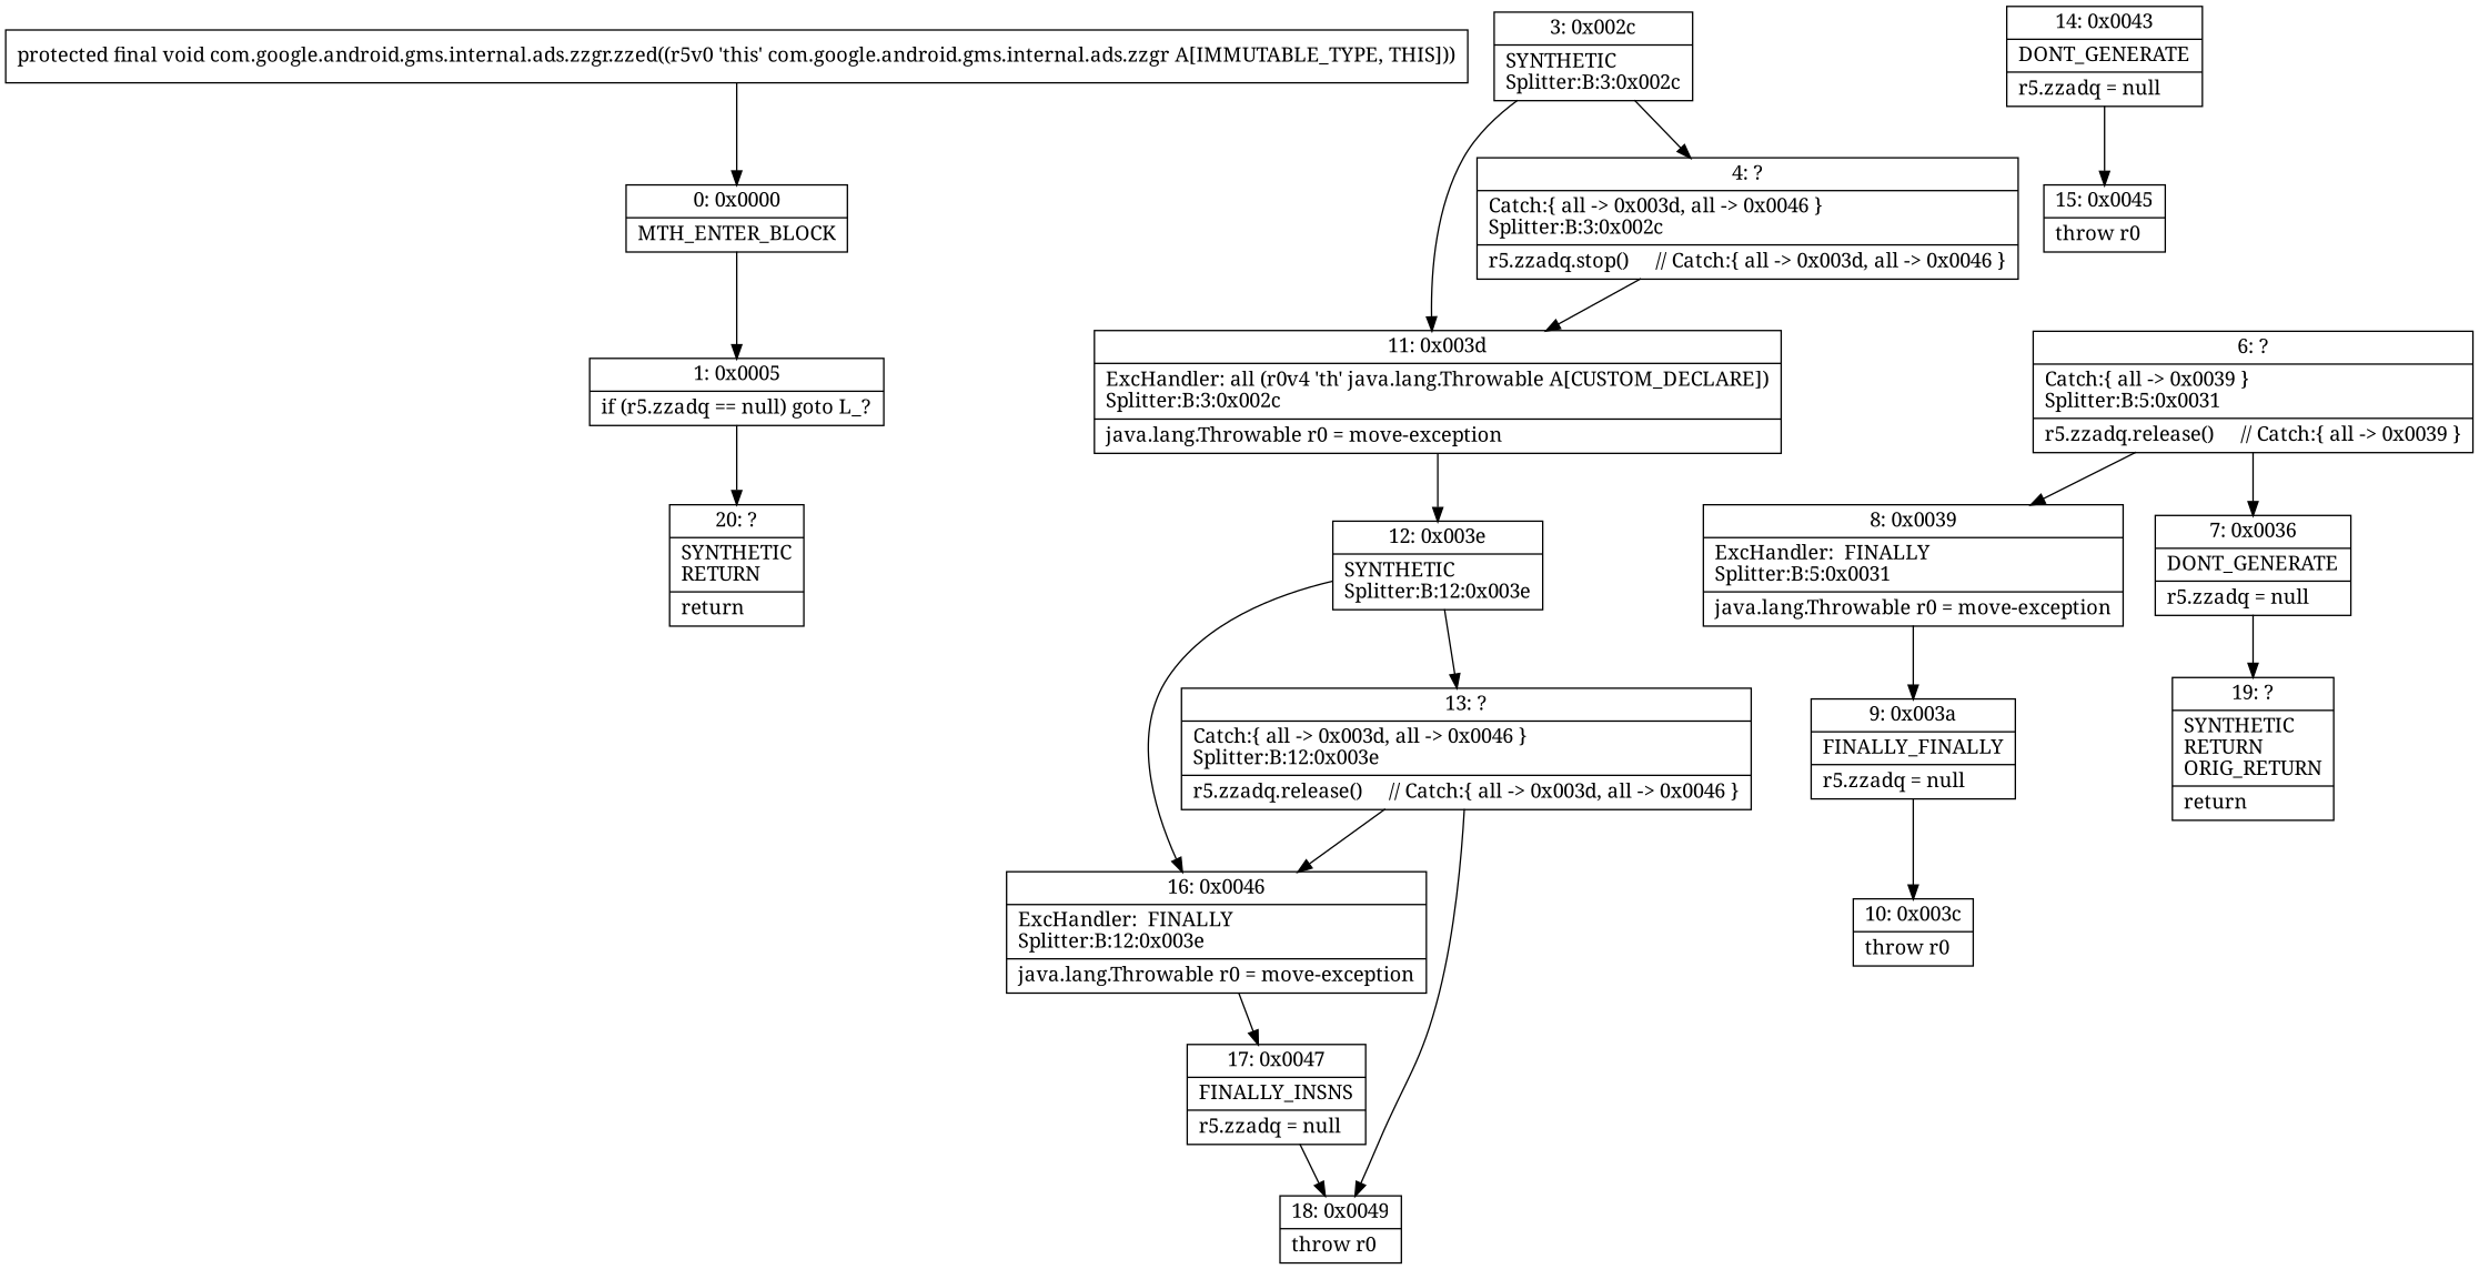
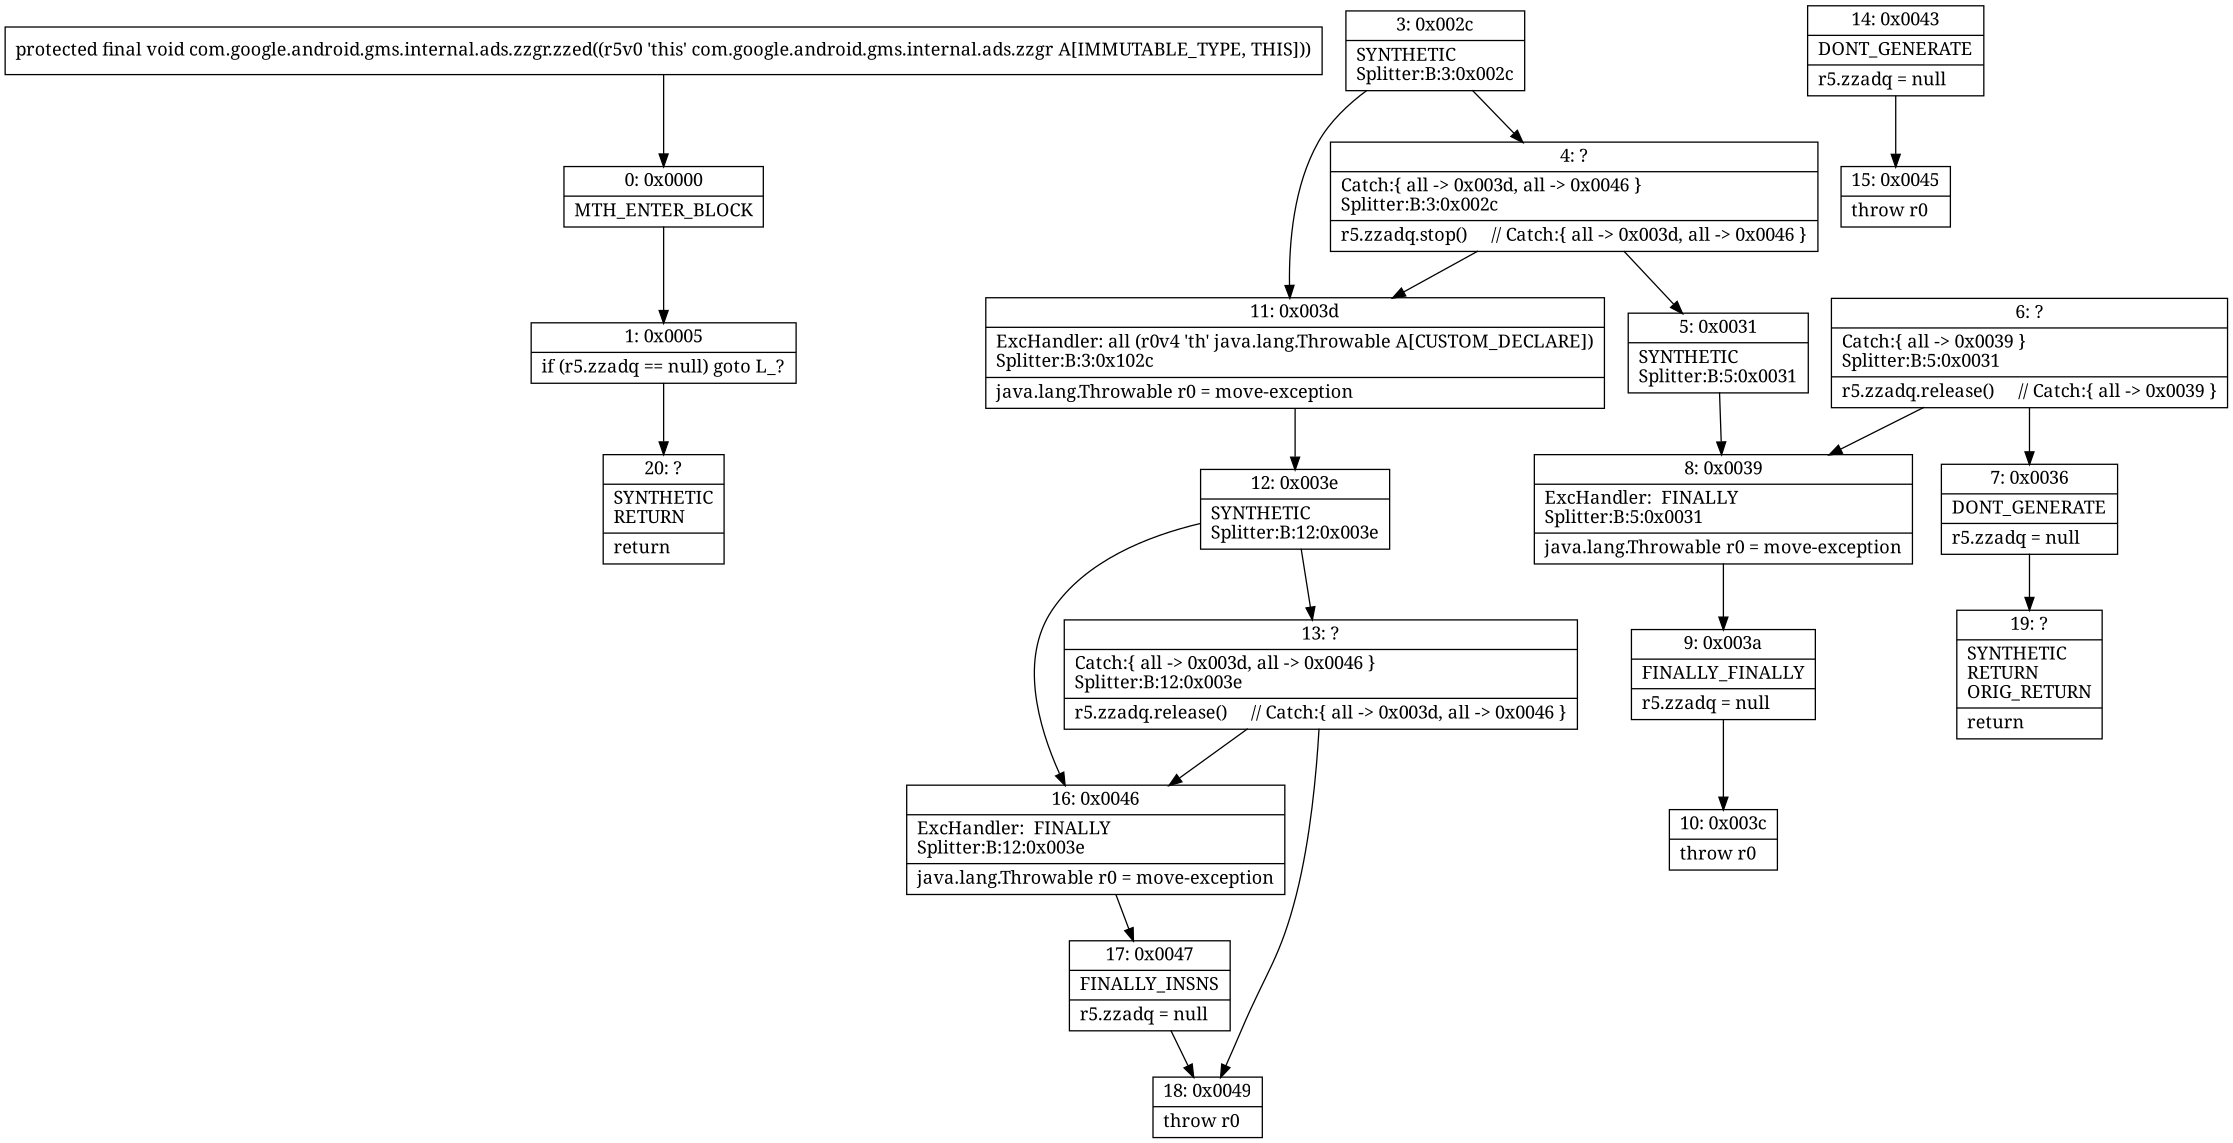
  digraph {
    fontname="Noto Serif"
    node [fontname="Noto Serif" shape=record]
    edge [fontname="Noto Serif"]
    n1 [label="{0\:\ 0x0000|MTH_ENTER_BLOCK\l}"]
    n2 [label="{1\:\ 0x0005|if (r5.zzadq == null) goto L_?\l}"]
    n3 [label="{20\:\ ?|SYNTHETIC\lRETURN\l|return\l}"]
    n4 [label="{3\:\ 0x002c|SYNTHETIC\lSplitter:B:3:0x002c\l}"]
    n5 [label="{4\:\ ?|Catch:\{ all \-\> 0x003d, all \-\> 0x0046 \}\lSplitter:B:3:0x002c\l|r5.zzadq.stop()     \/\/ Catch:\{ all \-\> 0x003d, all \-\> 0x0046 \}\l}"]
-   n6 [label="{11\:\ 0x003d|ExcHandler: all (r0v4 'th' java.lang.Throwable A[CUSTOM_DECLARE])\lSplitter:B:3:0x002c\l|java.lang.Throwable r0 = move\-exception\l}"]
+   n6 [label="{11\:\ 0x003d|ExcHandler: all (r0v4 'th' java.lang.Throwable A[CUSTOM_DECLARE])\lSplitter:B:3:0x102c\l|java.lang.Throwable r0 = move\-exception\l}"]
+   n7 [label="{5\:\ 0x0031|SYNTHETIC\lSplitter:B:5:0x0031\l}"]
    n8 [label="{12\:\ 0x003e|SYNTHETIC\lSplitter:B:12:0x003e\l}"]
    n9 [label="{8\:\ 0x0039|ExcHandler:  FINALLY\lSplitter:B:5:0x0031\l|java.lang.Throwable r0 = move\-exception\l}"]
    n10 [label="{6\:\ ?|Catch:\{ all \-\> 0x0039 \}\lSplitter:B:5:0x0031\l|r5.zzadq.release()     \/\/ Catch:\{ all \-\> 0x0039 \}\l}"]
    n11 [label="{7\:\ 0x0036|DONT_GENERATE\l|r5.zzadq = null\l}"]
    n12 [label="{9\:\ 0x003a|FINALLY_FINALLY\l|r5.zzadq = null\l}"]
    n13 [label="{19\:\ ?|SYNTHETIC\lRETURN\lORIG_RETURN\l|return\l}"]
    n14 [label="{10\:\ 0x003c|throw r0\l}"]
    n15 [label="{13\:\ ?|Catch:\{ all \-\> 0x003d, all \-\> 0x0046 \}\lSplitter:B:12:0x003e\l|r5.zzadq.release()     \/\/ Catch:\{ all \-\> 0x003d, all \-\> 0x0046 \}\l}"]
    n16 [label="{16\:\ 0x0046|ExcHandler:  FINALLY\lSplitter:B:12:0x003e\l|java.lang.Throwable r0 = move\-exception\l}"]
    n17 [label="{18\:\ 0x0049|throw r0\l}"]
    n18 [label="{17\:\ 0x0047|FINALLY_INSNS\l|r5.zzadq = null\l}"]
    n19 [label="{14\:\ 0x0043|DONT_GENERATE\l|r5.zzadq = null\l}"]
    n20 [label="{15\:\ 0x0045|throw r0\l}"]
    n21 [label="{protected final void com.google.android.gms.internal.ads.zzgr.zzed((r5v0 'this' com.google.android.gms.internal.ads.zzgr A[IMMUTABLE_TYPE, THIS])) }"]
    n1 -> n2
    n2 -> n3
    n4 -> n5
    n4 -> n6
    n5 -> n6
+   n5 -> n7
    n6 -> n8
+   n7 -> n9
    n8 -> n15
    n8 -> n16
    n9 -> n12
    n10 -> n9
    n10 -> n11
    n11 -> n13
    n12 -> n14
    n15 -> n16
    n15 -> n17
    n16 -> n18
    n18 -> n17
    n19 -> n20
    n21 -> n1
  }
